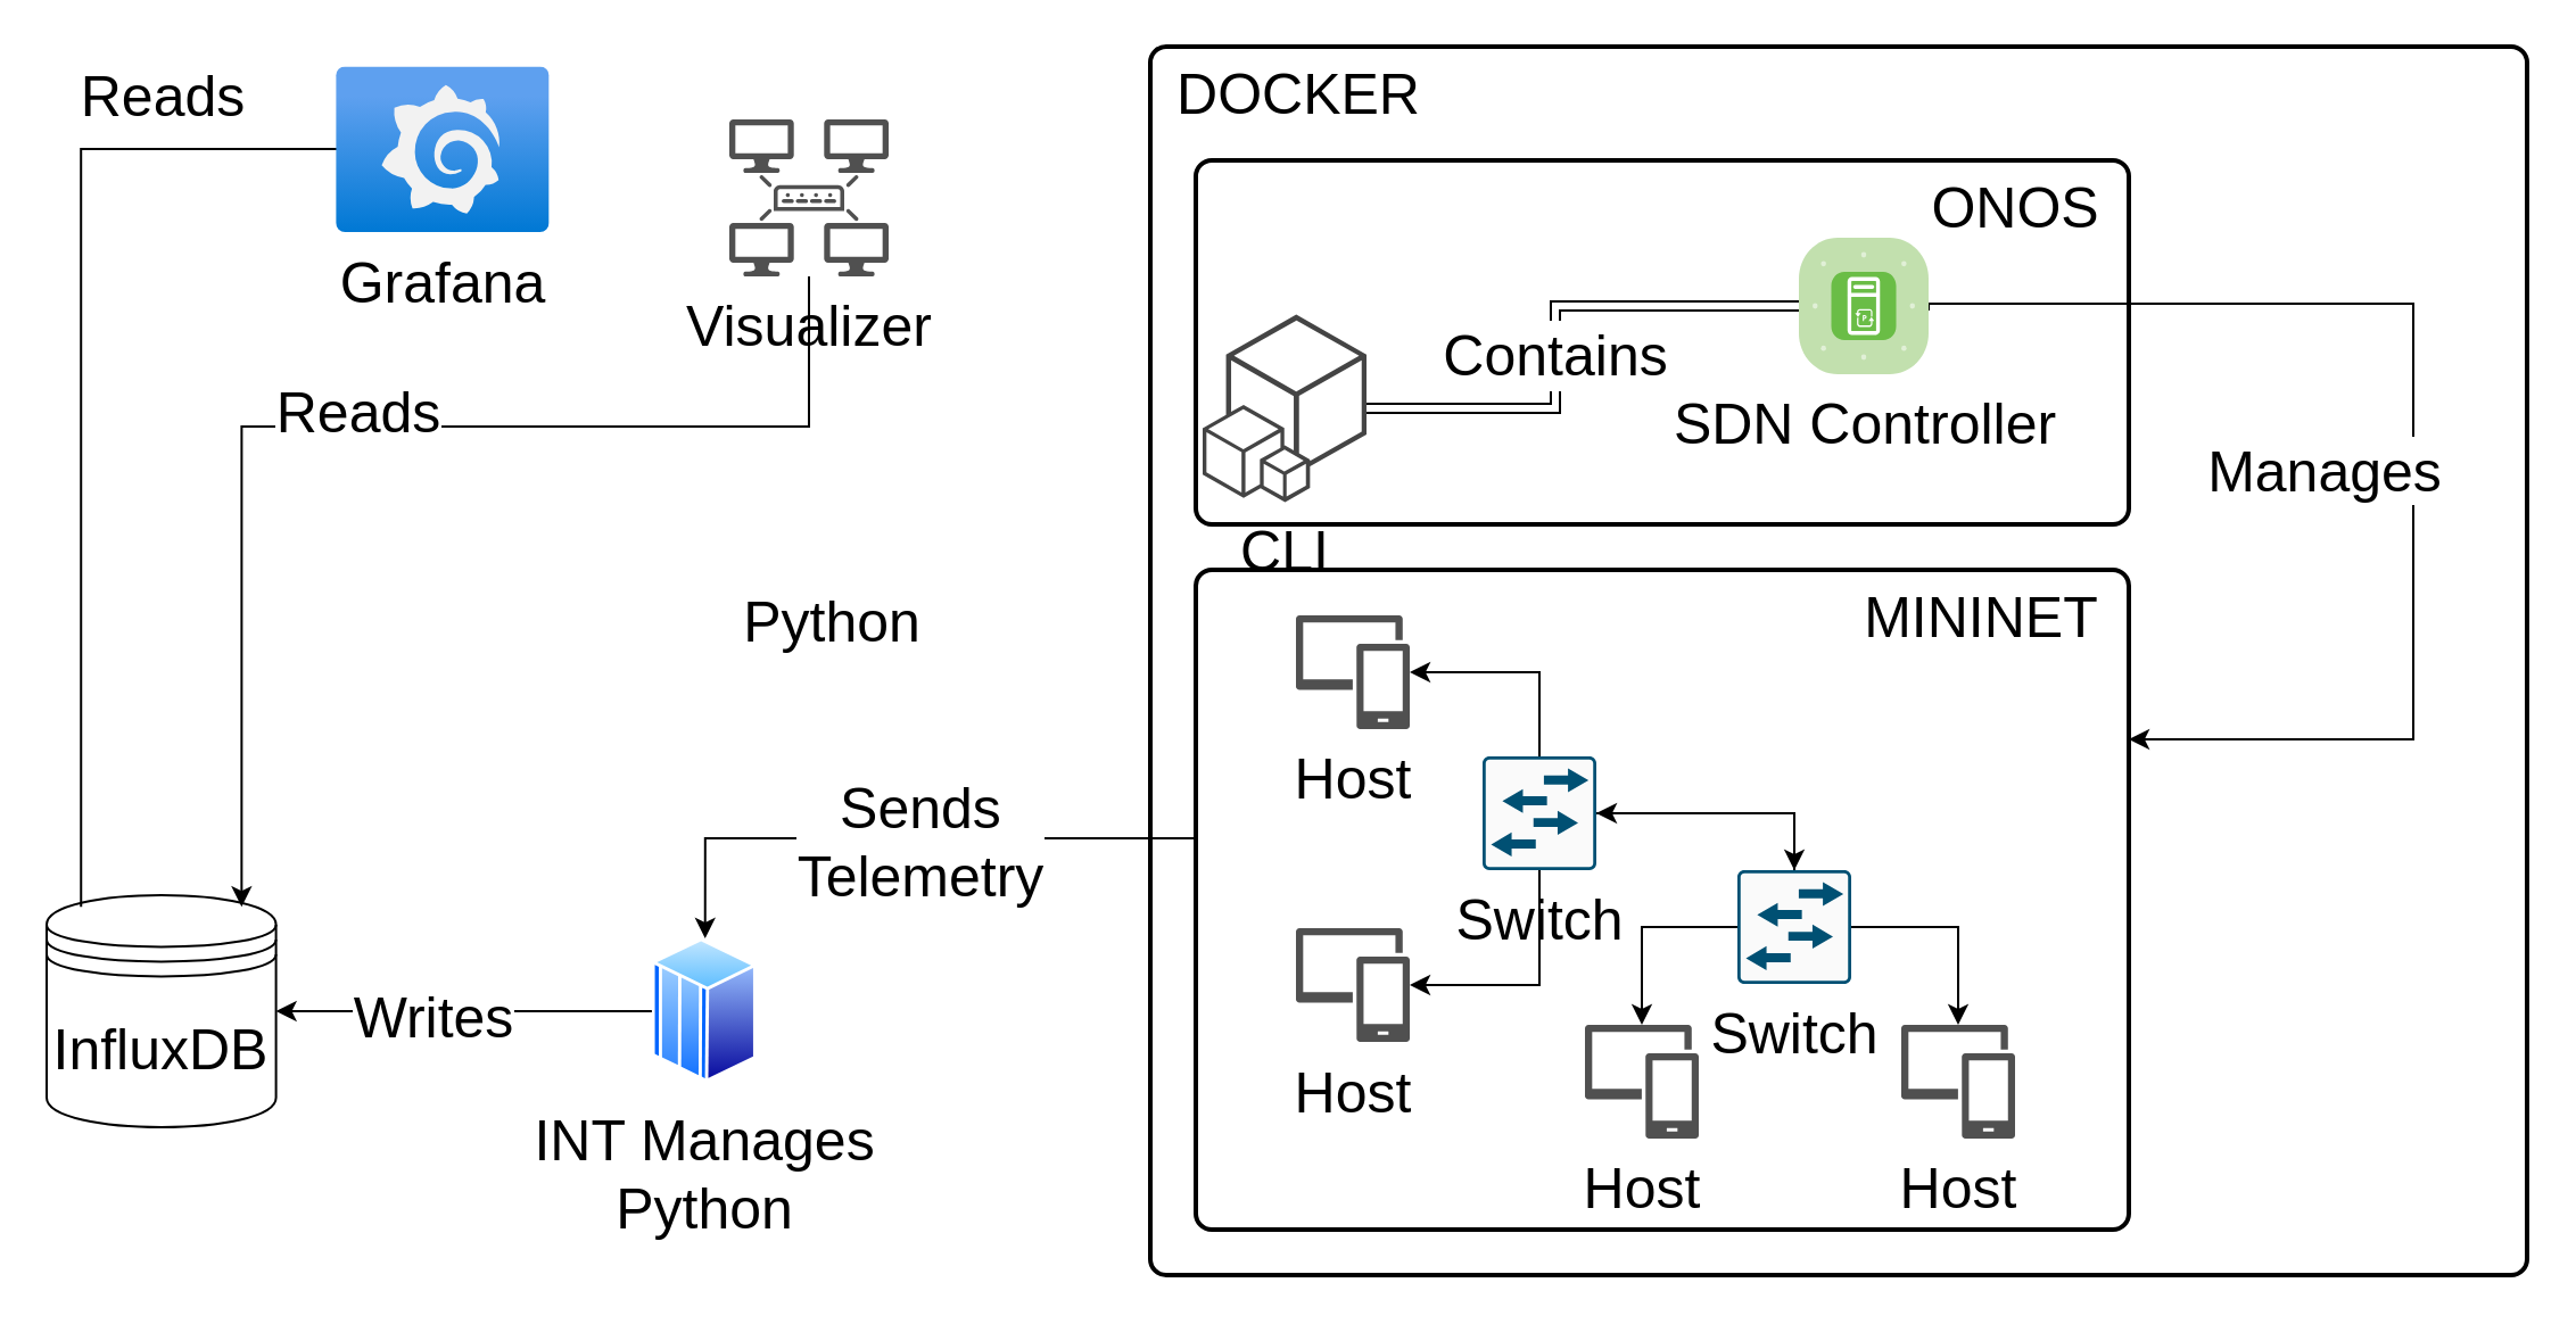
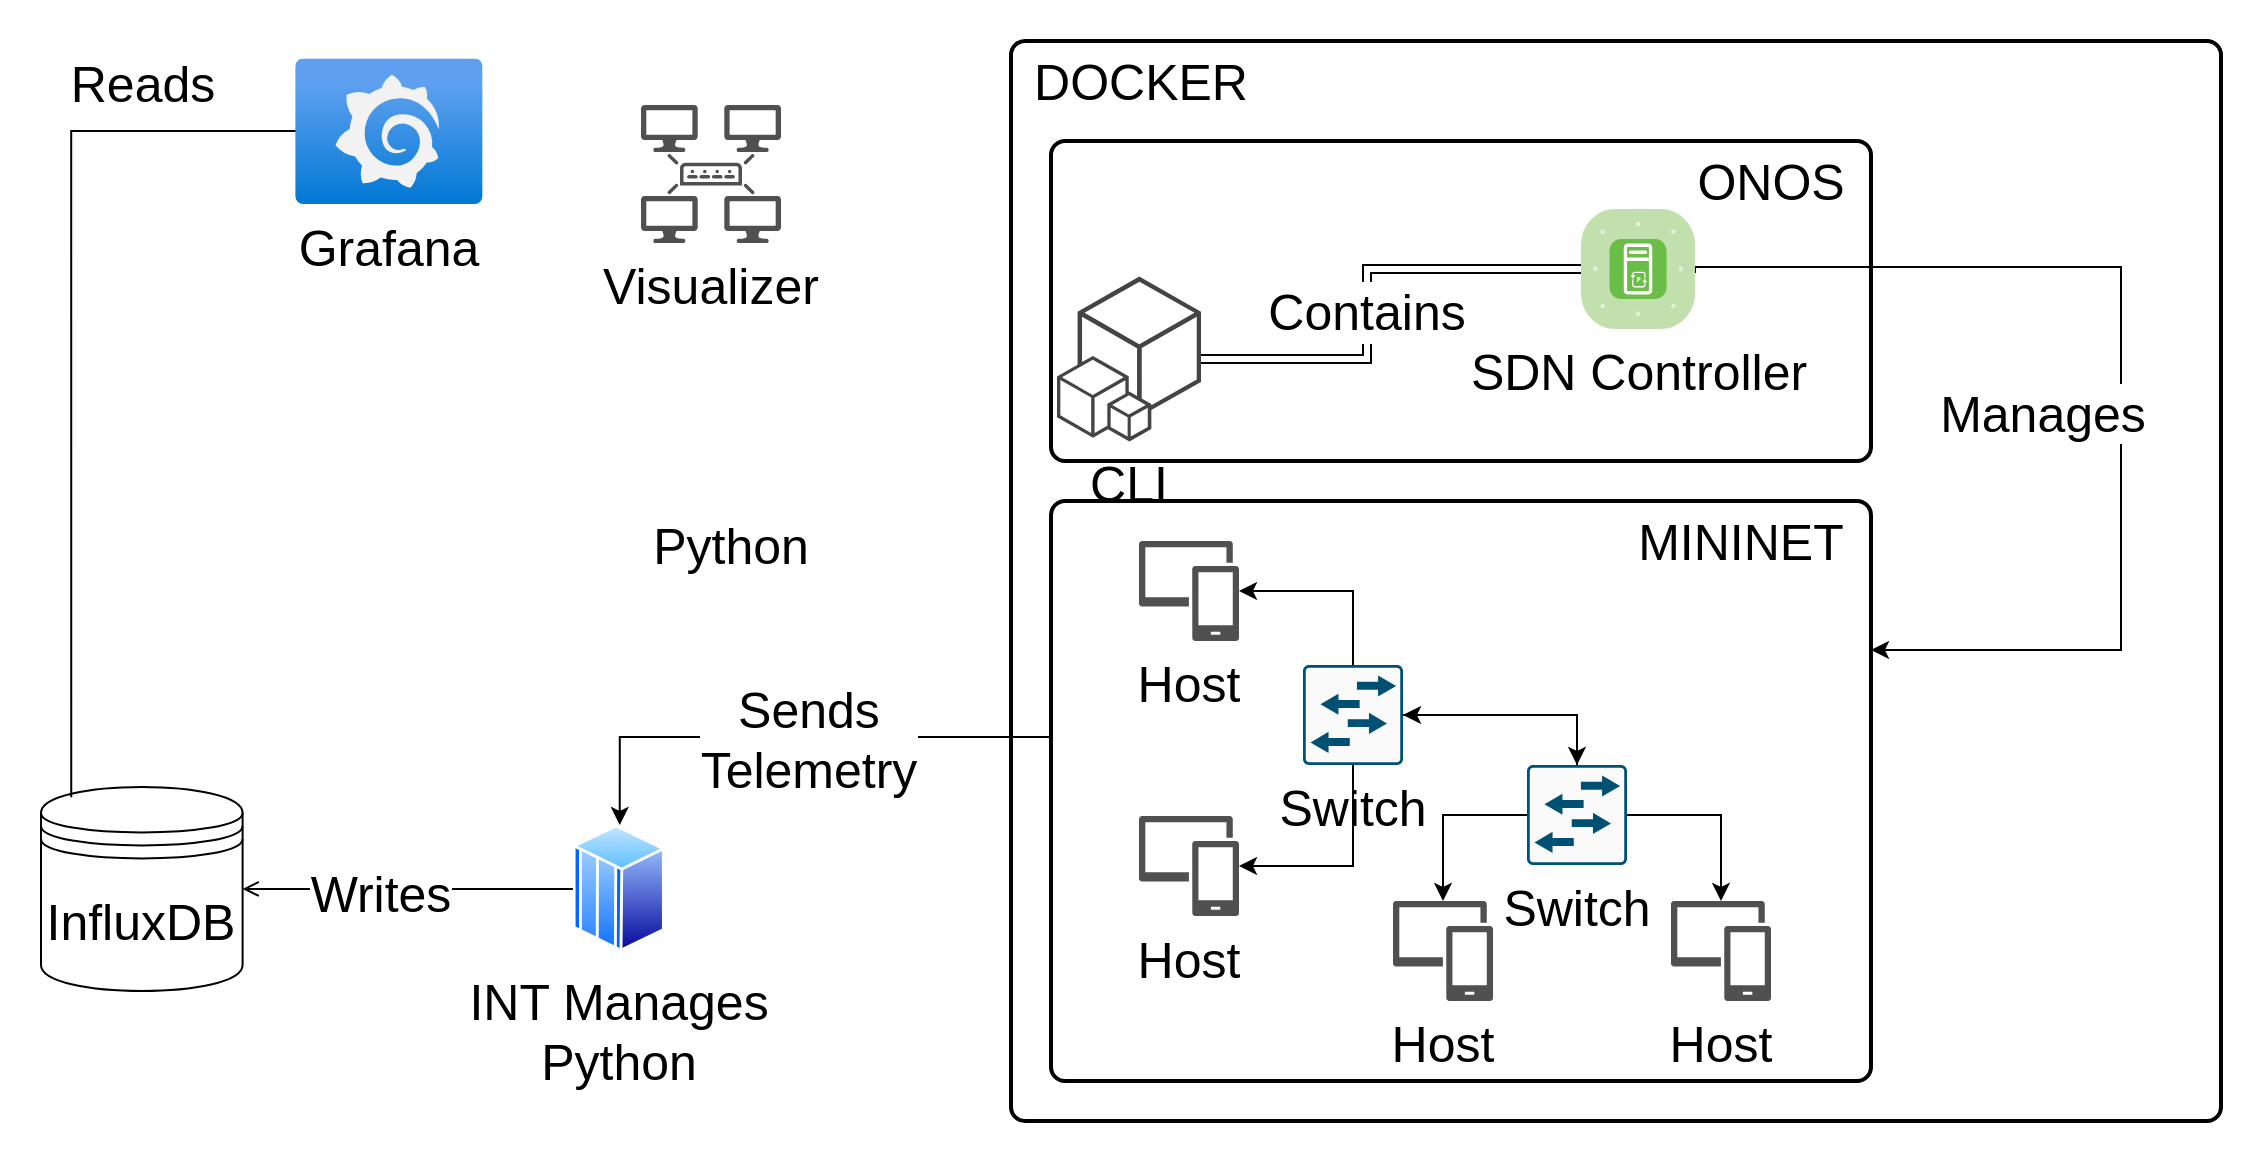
  <mxCell id="0" />
  <mxCell id="1" parent="0" />
  <mxCell id="2" value="" style="rounded=1;whiteSpace=wrap;html=1;absoluteArcSize=1;arcSize=14;strokeWidth=2;fontSize=25;" parent="1" vertex="1"><mxGeometry x="505" y="20" width="605" height="540" as="geometry" /></mxCell>
  <mxCell id="3" value="" style="rounded=1;whiteSpace=wrap;html=1;absoluteArcSize=1;arcSize=14;strokeWidth=2;fontSize=25;" parent="1" vertex="1"><mxGeometry x="525" y="70" width="410" height="160" as="geometry" /></mxCell>
  <mxCell id="4" style="edgeStyle=orthogonalEdgeStyle;rounded=0;orthogonalLoop=1;jettySize=auto;html=1;fontSize=25;exitX=0.005;exitY=0.407;exitDx=0;exitDy=0;exitPerimeter=0;entryX=0.5;entryY=0;entryDx=0;entryDy=0;" parent="1" source="25" target="16" edge="1"><mxGeometry relative="1" as="geometry"><mxPoint x="410" y="600" as="sourcePoint" /></mxGeometry></mxCell>
  <mxCell id="5" value="Sends&lt;br style=&quot;font-size: 25px;&quot;&gt;Telemetry" style="edgeLabel;html=1;align=center;verticalAlign=middle;resizable=0;points=[];fontSize=25;" parent="4" vertex="1" connectable="0"><mxGeometry x="0.141" relative="1" as="geometry"><mxPoint x="25" as="offset" /></mxGeometry></mxCell>
  <mxCell id="6" style="edgeStyle=orthogonalEdgeStyle;rounded=0;orthogonalLoop=1;jettySize=auto;html=1;exitX=1;exitY=0.5;exitDx=0;exitDy=0;exitPerimeter=0;fontSize=25;entryX=1;entryY=0.25;entryDx=0;entryDy=0;" parent="1" edge="1"><mxGeometry relative="1" as="geometry"><mxPoint x="935" y="324.5" as="targetPoint" /><Array as="points"><mxPoint x="847" y="133" /><mxPoint x="1060" y="133" /><mxPoint x="1060" y="325" /></Array><mxPoint x="847" y="136" as="sourcePoint" /></mxGeometry></mxCell>
  <mxCell id="7" value="Manages" style="edgeLabel;html=1;align=center;verticalAlign=middle;resizable=0;points=[];fontSize=25;" parent="6" vertex="1" connectable="0"><mxGeometry x="-0.595" y="-3" relative="1" as="geometry"><mxPoint x="68" y="69" as="offset" /></mxGeometry></mxCell>
  <mxCell id="8" value="&lt;font style=&quot;font-size: 25px;&quot; face=&quot;Helvetica&quot;&gt;Contains&lt;/font&gt;" style="edgeStyle=orthogonalEdgeStyle;rounded=0;sketch=0;hachureGap=4;jiggle=2;curveFitting=1;orthogonalLoop=1;jettySize=auto;html=1;entryX=1;entryY=0.5;entryDx=0;entryDy=0;shadow=0;strokeColor=default;fontFamily=Architects Daughter;fontSource=https%3A%2F%2Ffonts.googleapis.com%2Fcss%3Ffamily%3DArchitects%2BDaughter;fontSize=25;exitX=0;exitY=0.5;exitDx=0;exitDy=0;exitPerimeter=0;shape=link;entryPerimeter=0;" parent="1" source="9" target="19" edge="1"><mxGeometry x="0.097" relative="1" as="geometry"><Array as="points"><mxPoint x="683" y="134" /></Array><mxPoint as="offset" /></mxGeometry></mxCell>
  <mxCell id="9" value="SDN Controller" style="verticalLabelPosition=bottom;sketch=0;html=1;fillColor=#6ABD46;strokeColor=#ffffff;verticalAlign=top;align=center;points=[[0.085,0.085,0],[0.915,0.085,0],[0.915,0.915,0],[0.085,0.915,0],[0.25,0,0],[0.5,0,0],[0.75,0,0],[1,0.25,0],[1,0.5,0],[1,0.75,0],[0.75,1,0],[0.5,1,0],[0.25,1,0],[0,0.75,0],[0,0.5,0],[0,0.25,0]];pointerEvents=1;shape=mxgraph.cisco_safe.compositeIcon;bgIcon=mxgraph.cisco_safe.architecture.generic_appliance;resIcon=mxgraph.cisco_safe.architecture.aci_controller;fontSize=25;" parent="1" vertex="1"><mxGeometry x="790" y="104" width="57" height="60" as="geometry" /></mxCell>
  <mxCell id="10" value="InfluxDB" style="shape=datastore;whiteSpace=wrap;html=1;fontSize=25;" parent="1" vertex="1"><mxGeometry y="392.99" width="100.8" height="102" as="geometry" x="20" /></mxCell>
  <mxCell id="11" style="edgeStyle=orthogonalEdgeStyle;rounded=0;orthogonalLoop=1;jettySize=auto;html=1;fontSize=25;exitX=0.005;exitY=0.492;exitDx=0;exitDy=0;exitPerimeter=0;entryX=0.15;entryY=0.05;entryDx=0;entryDy=0;entryPerimeter=0;endArrow=none;" parent="1" source="13" target="10" edge="1"><mxGeometry relative="1" as="geometry"><Array as="points"><mxPoint x="35" y="65" /></Array><mxPoint x="-8" y="330" as="targetPoint" /></mxGeometry></mxCell>
  <mxCell id="12" value="Reads" style="edgeLabel;html=1;align=center;verticalAlign=middle;resizable=0;points=[];fontSize=25;" parent="11" vertex="1" connectable="0"><mxGeometry x="0.143" y="3" relative="1" as="geometry"><mxPoint x="32" y="-167" as="offset" /></mxGeometry></mxCell>
  <mxCell id="13" value="Grafana" style="aspect=fixed;html=1;points=[];align=center;image;fontSize=25;image=img/lib/azure2/other/Grafana.svg;" parent="1" vertex="1"><mxGeometry x="147.57" y="29.2" width="93.76" height="72.8" as="geometry" /></mxCell>
- <mxCell id="14" style="edgeStyle=orthogonalEdgeStyle;rounded=0;orthogonalLoop=1;jettySize=auto;html=1;exitX=0;exitY=0.5;exitDx=0;exitDy=0;entryX=1;entryY=0.5;entryDx=0;entryDy=0;fontSize=25;" parent="1" source="16" target="10" edge="1"><mxGeometry relative="1" as="geometry" /></mxCell>
+ <mxCell id="14" style="edgeStyle=orthogonalEdgeStyle;rounded=0;orthogonalLoop=1;jettySize=auto;html=1;exitX=0;exitY=0.5;exitDx=0;exitDy=0;entryX=1;entryY=0.5;entryDx=0;entryDy=0;fontSize=25;endArrow=open;" parent="1" source="16" target="10" edge="1"><mxGeometry relative="1" as="geometry" /></mxCell>
  <mxCell id="15" value="Writes" style="edgeLabel;html=1;align=center;verticalAlign=middle;resizable=0;points=[];fontSize=25;" parent="14" vertex="1" connectable="0"><mxGeometry x="0.175" y="2" relative="1" as="geometry"><mxPoint as="offset" /></mxGeometry></mxCell>
  <mxCell id="16" value="INT Manages" style="aspect=fixed;perimeter=ellipsePerimeter;html=1;align=center;shadow=0;dashed=0;spacingTop=3;image;image=img/lib/active_directory/mainframe_host.svg;fontSize=25;" parent="1" vertex="1"><mxGeometry x="286.33" y="411.99" width="46.08" height="64" as="geometry" /></mxCell>
- <mxCell id="17" style="edgeStyle=orthogonalEdgeStyle;rounded=0;orthogonalLoop=1;jettySize=auto;html=1;entryX=0.85;entryY=0.05;entryDx=0;entryDy=0;fontSize=25;entryPerimeter=0;" parent="1" source="20" target="10" edge="1"><mxGeometry relative="1" as="geometry"><Array as="points"><mxPoint x="106" y="187" /></Array></mxGeometry></mxCell>
- <mxCell id="18" value="&lt;font style=&quot;font-size: 25px;&quot;&gt;Reads&lt;/font&gt;" style="edgeLabel;html=1;align=center;verticalAlign=middle;resizable=0;points=[];fontSize=25;fontFamily=Helvetica;" parent="17" vertex="1" connectable="0"><mxGeometry x="0.169" y="-1" relative="1" as="geometry"><mxPoint x="43" y="-7" as="offset" /></mxGeometry></mxCell>
  <mxCell id="19" value="CLI" style="outlineConnect=0;dashed=0;verticalLabelPosition=bottom;verticalAlign=top;align=center;html=1;shape=mxgraph.aws3.cli;fillColor=#444444;gradientColor=none;fontSize=25;" parent="1" vertex="1"><mxGeometry x="528" y="137.75" width="72" height="82.5" as="geometry" /></mxCell>
  <mxCell id="20" value="&lt;font style=&quot;font-size: 25px;&quot;&gt;Visualizer&lt;/font&gt;" style="sketch=0;pointerEvents=1;shadow=0;dashed=0;html=1;strokeColor=none;fillColor=#505050;labelPosition=center;verticalLabelPosition=bottom;verticalAlign=top;outlineConnect=0;align=center;shape=mxgraph.office.servers.topology_builder;fontSize=25;" parent="1" vertex="1"><mxGeometry x="320" y="52" width="70" height="69" as="geometry" /></mxCell>
  <mxCell id="21" value="Python" style="text;html=1;align=center;verticalAlign=middle;resizable=0;points=[];autosize=1;strokeColor=none;fillColor=none;fontSize=25;" parent="1" vertex="1"><mxGeometry x="315" y="252" width="100" height="40" as="geometry" /></mxCell>
  <mxCell id="22" value="Python" style="text;html=1;align=center;verticalAlign=middle;resizable=0;points=[];autosize=1;strokeColor=none;fillColor=none;fontSize=25;" parent="1" vertex="1"><mxGeometry x="259.37" y="510" width="100" height="40" as="geometry" /></mxCell>
  <mxCell id="23" value="&lt;font style=&quot;font-size: 25px;&quot;&gt;ONOS&lt;/font&gt;" style="text;html=1;align=center;verticalAlign=middle;resizable=0;points=[];autosize=1;strokeColor=none;fillColor=none;fontSize=25;" parent="1" vertex="1"><mxGeometry x="835" y="70" width="100" height="40" as="geometry" /></mxCell>
  <mxCell id="24" value="&lt;font style=&quot;font-size: 25px;&quot;&gt;DOCKER&lt;/font&gt;" style="text;html=1;align=center;verticalAlign=middle;resizable=0;points=[];autosize=1;strokeColor=none;fillColor=none;fontSize=25;" parent="1" vertex="1"><mxGeometry x="505" y="20" width="130" height="40" as="geometry" /></mxCell>
  <mxCell id="25" value="" style="rounded=1;whiteSpace=wrap;html=1;absoluteArcSize=1;arcSize=14;strokeWidth=2;fontSize=25;" parent="1" vertex="1"><mxGeometry x="525" y="250" width="410" height="290" as="geometry" /></mxCell>
  <mxCell id="26" value="&lt;font style=&quot;font-size: 25px;&quot;&gt;MININET&lt;/font&gt;" style="text;html=1;align=center;verticalAlign=middle;resizable=0;points=[];autosize=1;strokeColor=none;fillColor=none;fontSize=25;" parent="1" vertex="1"><mxGeometry x="805" y="250" width="130" height="40" as="geometry" /></mxCell>
  <mxCell id="27" value="&lt;font style=&quot;font-size: 25px;&quot;&gt;Switch&lt;/font&gt;" style="sketch=0;points=[[0.015,0.015,0],[0.985,0.015,0],[0.985,0.985,0],[0.015,0.985,0],[0.25,0,0],[0.5,0,0],[0.75,0,0],[1,0.25,0],[1,0.5,0],[1,0.75,0],[0.75,1,0],[0.5,1,0],[0.25,1,0],[0,0.75,0],[0,0.5,0],[0,0.25,0]];verticalLabelPosition=bottom;html=1;verticalAlign=top;aspect=fixed;align=center;pointerEvents=1;shape=mxgraph.cisco19.rect;prIcon=l2_switch;fillColor=#FAFAFA;strokeColor=#005073;fontSize=25;" parent="1" vertex="1"><mxGeometry x="763" y="382" width="50" height="50" as="geometry" /></mxCell>
  <mxCell id="28" value="&lt;font style=&quot;font-size: 25px;&quot;&gt;Host&lt;/font&gt;" style="sketch=0;pointerEvents=1;shadow=0;dashed=0;html=1;strokeColor=none;labelPosition=center;verticalLabelPosition=bottom;verticalAlign=top;align=center;fillColor=#505050;shape=mxgraph.mscae.intune.device_group;fontSize=25;" parent="1" vertex="1"><mxGeometry x="696" y="450" width="50" height="50" as="geometry" /></mxCell>
  <mxCell id="29" value="&lt;font style=&quot;font-size: 25px;&quot;&gt;Host&lt;/font&gt;" style="sketch=0;pointerEvents=1;shadow=0;dashed=0;html=1;strokeColor=none;labelPosition=center;verticalLabelPosition=bottom;verticalAlign=top;align=center;fillColor=#505050;shape=mxgraph.mscae.intune.device_group;fontSize=25;" parent="1" vertex="1"><mxGeometry x="835" y="450" width="50" height="50" as="geometry" /></mxCell>
  <mxCell id="30" value="&lt;font style=&quot;font-size: 25px;&quot;&gt;Switch&lt;/font&gt;" style="sketch=0;points=[[0.015,0.015,0],[0.985,0.015,0],[0.985,0.985,0],[0.015,0.985,0],[0.25,0,0],[0.5,0,0],[0.75,0,0],[1,0.25,0],[1,0.5,0],[1,0.75,0],[0.75,1,0],[0.5,1,0],[0.25,1,0],[0,0.75,0],[0,0.5,0],[0,0.25,0]];verticalLabelPosition=bottom;html=1;verticalAlign=top;aspect=fixed;align=center;pointerEvents=1;shape=mxgraph.cisco19.rect;prIcon=l2_switch;fillColor=#FAFAFA;strokeColor=#005073;fontSize=25;" parent="1" vertex="1"><mxGeometry x="651" y="332" width="50" height="50" as="geometry" /></mxCell>
  <mxCell id="31" value="&lt;font style=&quot;font-size: 25px;&quot;&gt;Host&lt;/font&gt;" style="sketch=0;pointerEvents=1;shadow=0;dashed=0;html=1;strokeColor=none;labelPosition=center;verticalLabelPosition=bottom;verticalAlign=top;align=center;fillColor=#505050;shape=mxgraph.mscae.intune.device_group;fontSize=25;" parent="1" vertex="1"><mxGeometry x="569" y="407.5" width="50" height="50" as="geometry" /></mxCell>
  <mxCell id="32" value="&lt;font style=&quot;font-size: 25px;&quot;&gt;Host&lt;/font&gt;" style="sketch=0;pointerEvents=1;shadow=0;dashed=0;html=1;strokeColor=none;labelPosition=center;verticalLabelPosition=bottom;verticalAlign=top;align=center;fillColor=#505050;shape=mxgraph.mscae.intune.device_group;fontSize=25;" parent="1" vertex="1"><mxGeometry x="569" y="270" width="50" height="50" as="geometry" /></mxCell>
  <mxCell id="33" style="edgeStyle=orthogonalEdgeStyle;rounded=0;orthogonalLoop=1;jettySize=auto;html=1;exitX=1;exitY=0.5;exitDx=0;exitDy=0;exitPerimeter=0;entryX=0.5;entryY=0;entryDx=0;entryDy=0;entryPerimeter=0;fontSize=25;" parent="1" source="27" target="29" edge="1"><mxGeometry relative="1" as="geometry" /></mxCell>
  <mxCell id="34" style="edgeStyle=orthogonalEdgeStyle;rounded=0;orthogonalLoop=1;jettySize=auto;html=1;exitX=0.5;exitY=0;exitDx=0;exitDy=0;exitPerimeter=0;entryX=1;entryY=0.5;entryDx=0;entryDy=0;entryPerimeter=0;fontSize=25;" parent="1" source="27" target="30" edge="1"><mxGeometry relative="1" as="geometry" /></mxCell>
  <mxCell id="35" style="edgeStyle=orthogonalEdgeStyle;rounded=0;orthogonalLoop=1;jettySize=auto;html=1;exitX=0;exitY=0.5;exitDx=0;exitDy=0;exitPerimeter=0;entryX=0.5;entryY=0;entryDx=0;entryDy=0;entryPerimeter=0;fontSize=25;" parent="1" source="27" target="28" edge="1"><mxGeometry relative="1" as="geometry" /></mxCell>
  <mxCell id="36" style="edgeStyle=orthogonalEdgeStyle;rounded=0;orthogonalLoop=1;jettySize=auto;html=1;exitX=0.5;exitY=0;exitDx=0;exitDy=0;exitPerimeter=0;entryX=1;entryY=0.5;entryDx=0;entryDy=0;entryPerimeter=0;fontSize=25;" parent="1" source="30" target="32" edge="1"><mxGeometry relative="1" as="geometry" /></mxCell>
  <mxCell id="37" style="edgeStyle=orthogonalEdgeStyle;rounded=0;orthogonalLoop=1;jettySize=auto;html=1;exitX=0.5;exitY=1;exitDx=0;exitDy=0;exitPerimeter=0;entryX=1;entryY=0.5;entryDx=0;entryDy=0;entryPerimeter=0;fontSize=25;" parent="1" source="30" target="31" edge="1"><mxGeometry relative="1" as="geometry" /></mxCell>
  <mxCell id="38" style="edgeStyle=orthogonalEdgeStyle;rounded=0;orthogonalLoop=1;jettySize=auto;html=1;exitX=1;exitY=0.5;exitDx=0;exitDy=0;exitPerimeter=0;entryX=0.5;entryY=0;entryDx=0;entryDy=0;entryPerimeter=0;fontSize=25;" parent="1" source="30" target="27" edge="1"><mxGeometry relative="1" as="geometry" /></mxCell>
